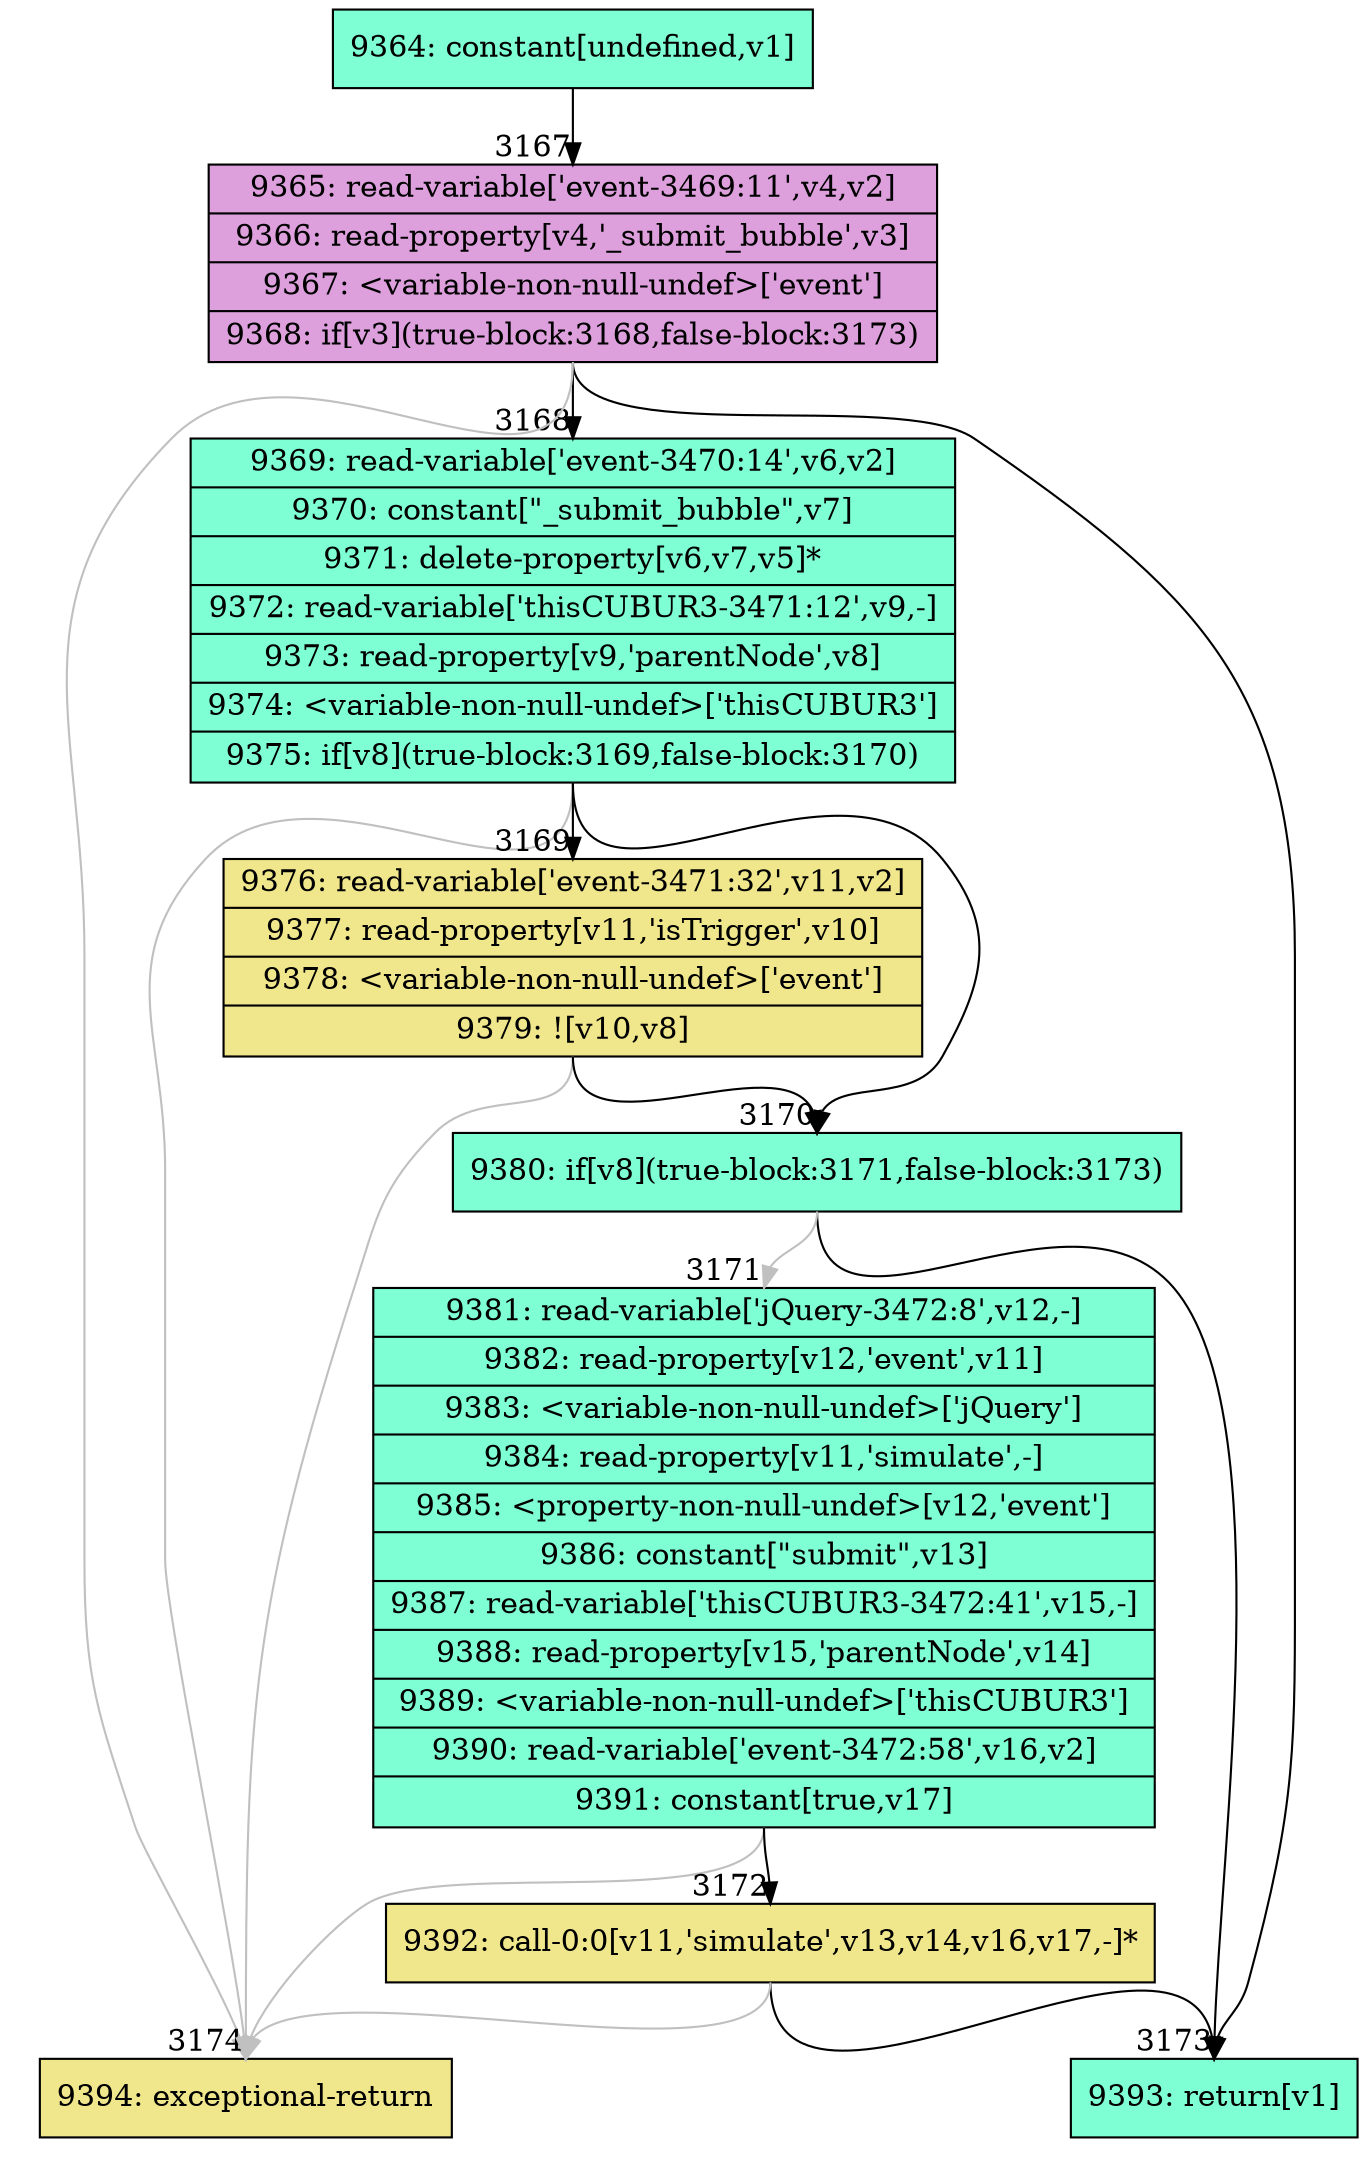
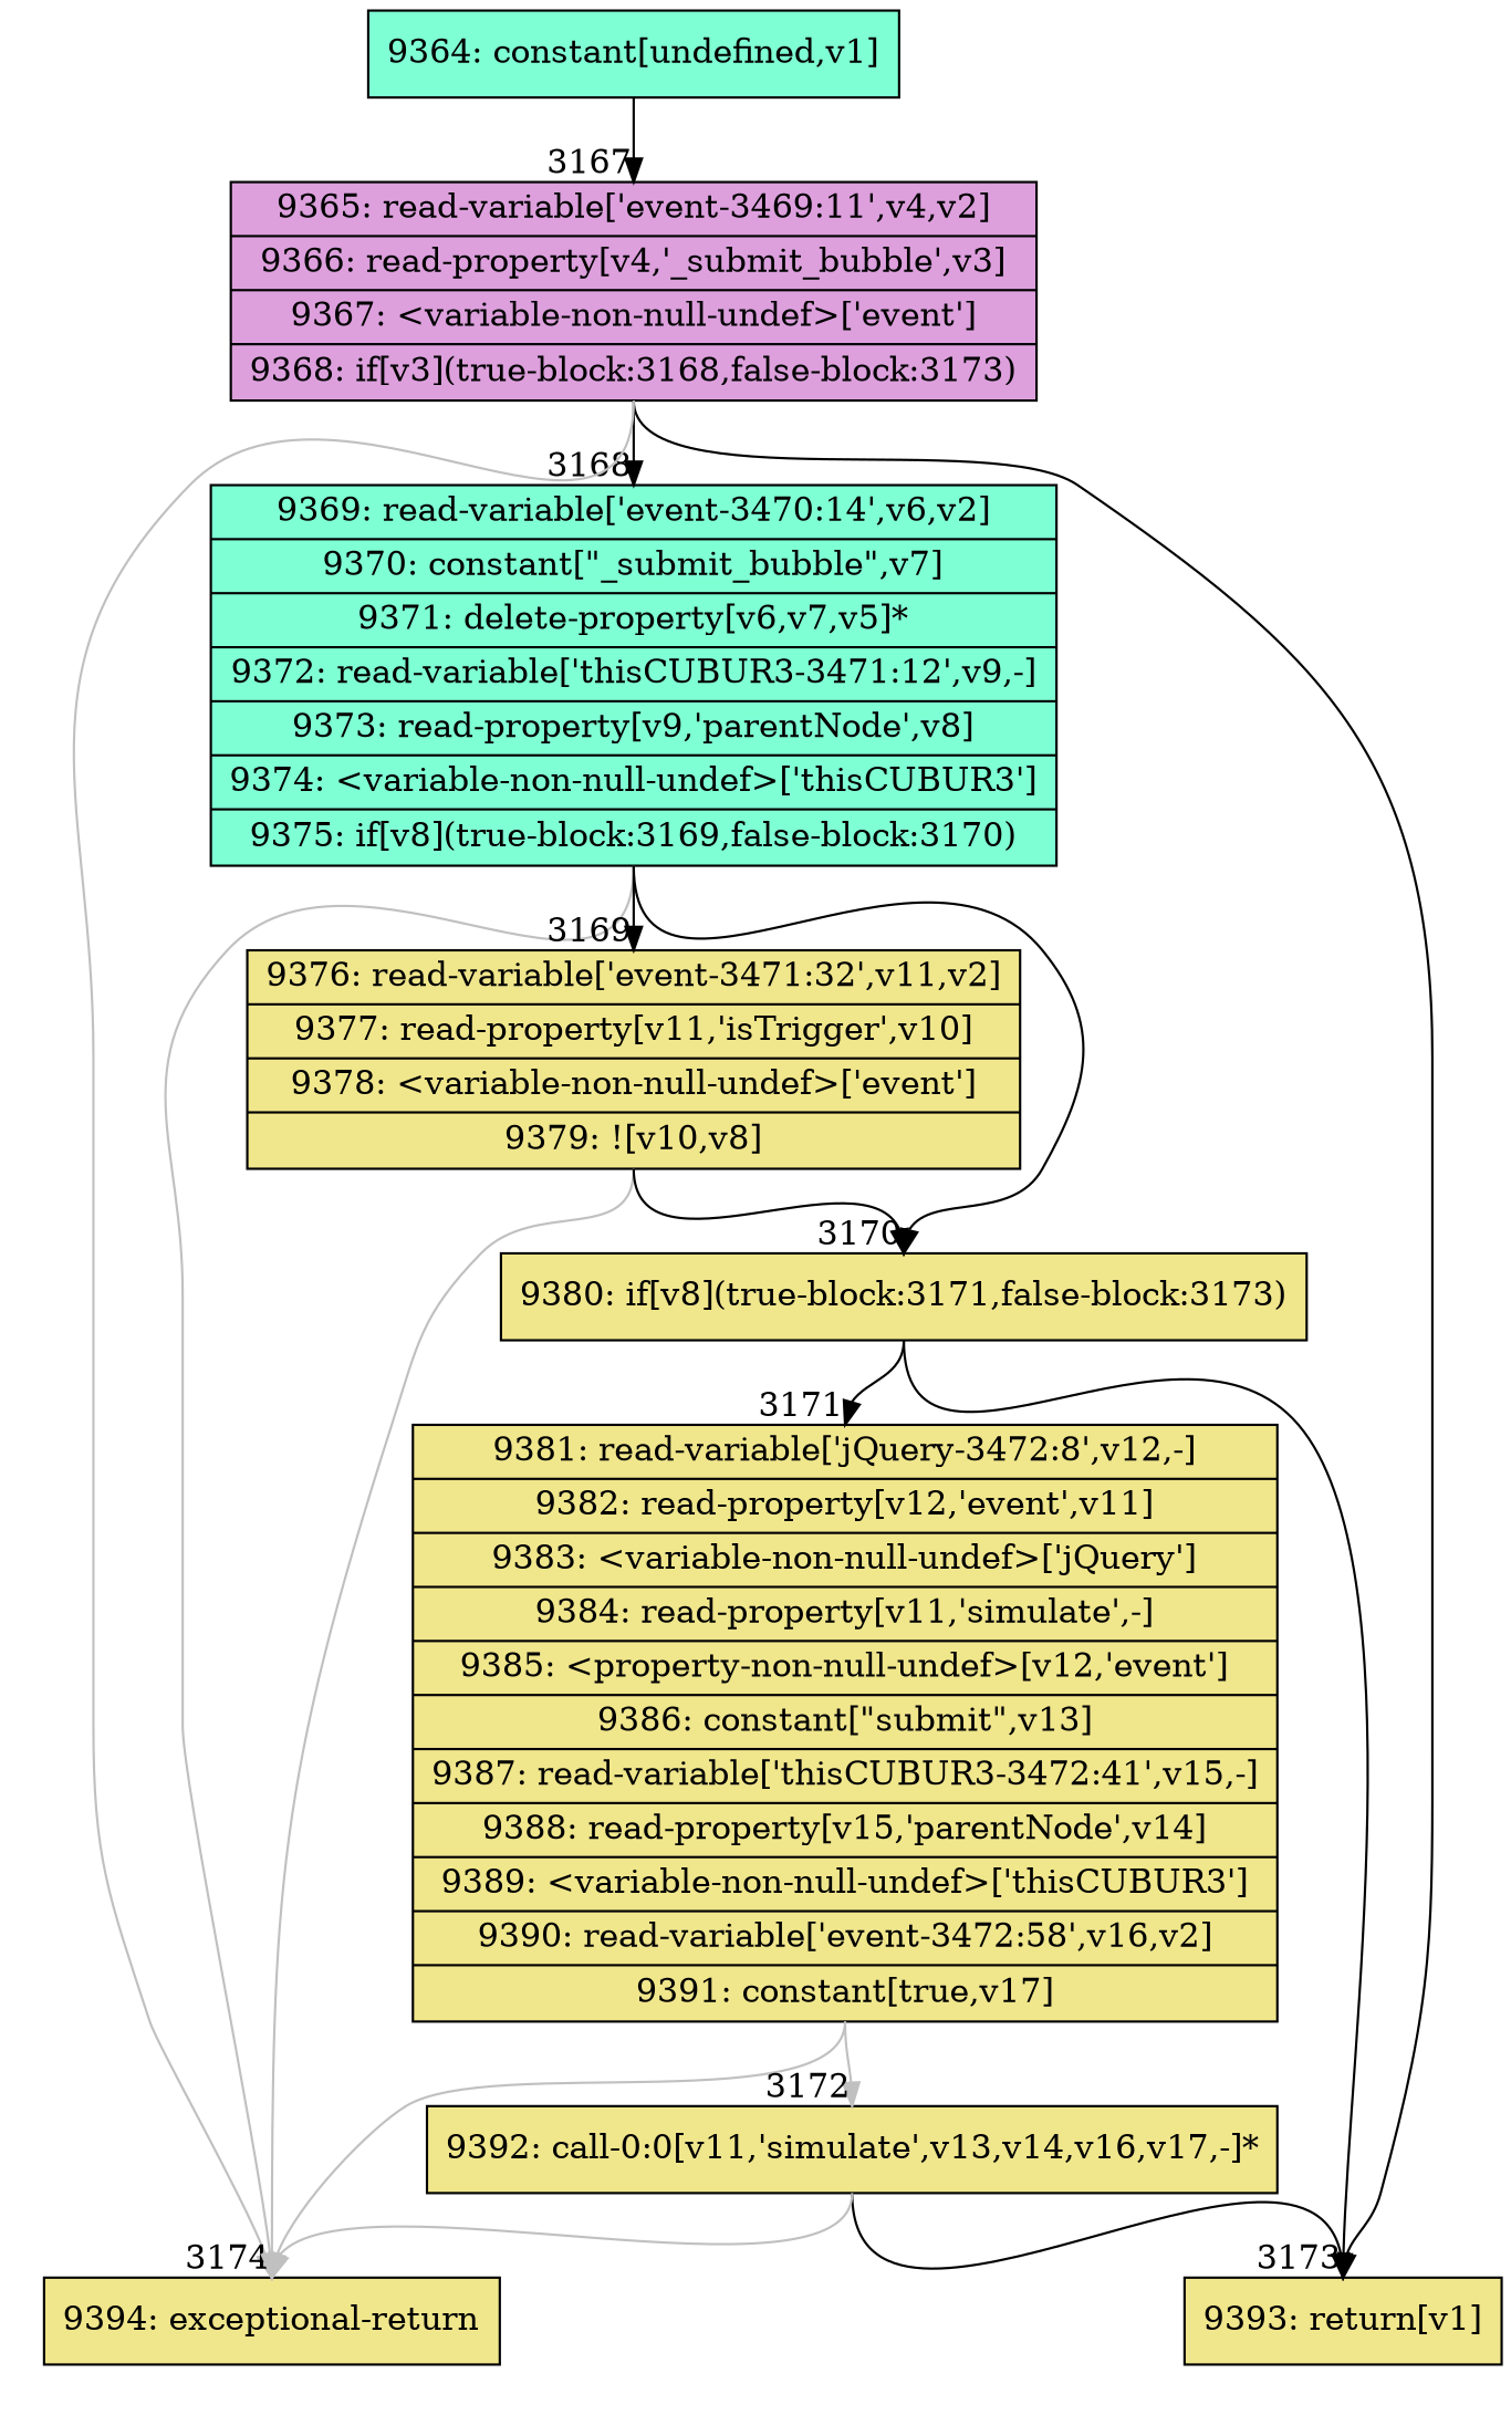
  digraph {
    rankdir=TD
    node [fillcolor=aquamarine shape=record style=filled]
    edge [headport=n tailport=s]
    n1 [label="{9364: constant[undefined,v1]}"]
    n2 [fillcolor=plum label="{9365: read-variable['event-3469:11',v4,v2]|9366: read-property[v4,'_submit_bubble',v3]|9367: \<variable-non-null-undef\>['event']|9368: if[v3](true-block:3168,false-block:3173)}"]
    n3 [label="{9369: read-variable['event-3470:14',v6,v2]|9370: constant[\"_submit_bubble\",v7]|9371: delete-property[v6,v7,v5]*|9372: read-variable['thisCUBUR3-3471:12',v9,-]|9373: read-property[v9,'parentNode',v8]|9374: \<variable-non-null-undef\>['thisCUBUR3']|9375: if[v8](true-block:3169,false-block:3170)}"]
-   n4 [label="{9393: return[v1]}"]
+   n4 [fillcolor=khaki label="{9393: return[v1]}"]
    n5 [fillcolor=khaki label="{9394: exceptional-return}"]
-   n6 [label="{9380: if[v8](true-block:3171,false-block:3173)}"]
+   n6 [fillcolor=khaki label="{9380: if[v8](true-block:3171,false-block:3173)}"]
    n7 [fillcolor=khaki label="{9376: read-variable['event-3471:32',v11,v2]|9377: read-property[v11,'isTrigger',v10]|9378: \<variable-non-null-undef\>['event']|9379: ![v10,v8]}"]
-   n8 [label="{9381: read-variable['jQuery-3472:8',v12,-]|9382: read-property[v12,'event',v11]|9383: \<variable-non-null-undef\>['jQuery']|9384: read-property[v11,'simulate',-]|9385: \<property-non-null-undef\>[v12,'event']|9386: constant[\"submit\",v13]|9387: read-variable['thisCUBUR3-3472:41',v15,-]|9388: read-property[v15,'parentNode',v14]|9389: \<variable-non-null-undef\>['thisCUBUR3']|9390: read-variable['event-3472:58',v16,v2]|9391: constant[true,v17]}"]
+   n8 [fillcolor=khaki label="{9381: read-variable['jQuery-3472:8',v12,-]|9382: read-property[v12,'event',v11]|9383: \<variable-non-null-undef\>['jQuery']|9384: read-property[v11,'simulate',-]|9385: \<property-non-null-undef\>[v12,'event']|9386: constant[\"submit\",v13]|9387: read-variable['thisCUBUR3-3472:41',v15,-]|9388: read-property[v15,'parentNode',v14]|9389: \<variable-non-null-undef\>['thisCUBUR3']|9390: read-variable['event-3472:58',v16,v2]|9391: constant[true,v17]}"]
    n9 [fillcolor=khaki label="{9392: call-0:0[v11,'simulate',v13,v14,v16,v17,-]*}"]
    n1 -> n2 [headlabel="      3167"]
    n2 -> n3 [headlabel="      3168"]
    n2 -> n4 [headlabel="      3173"]
    n2 -> n5 [color=gray headlabel="      3174"]
    n3 -> n5 [color=gray]
    n3 -> n6 [headlabel="      3170"]
    n3 -> n7 [headlabel="      3169"]
    n6 -> n4
-   n6 -> n8 [headlabel="      3171" color=gray]
+   n6 -> n8 [headlabel="      3171"]
    n7 -> n5 [color=gray]
    n7 -> n6
    n8 -> n5 [color=gray]
-   n8 -> n9 [headlabel="      3172"]
+   n8 -> n9 [headlabel="      3172" color=gray]
    n9 -> n4
    n9 -> n5 [color=gray]
  }
